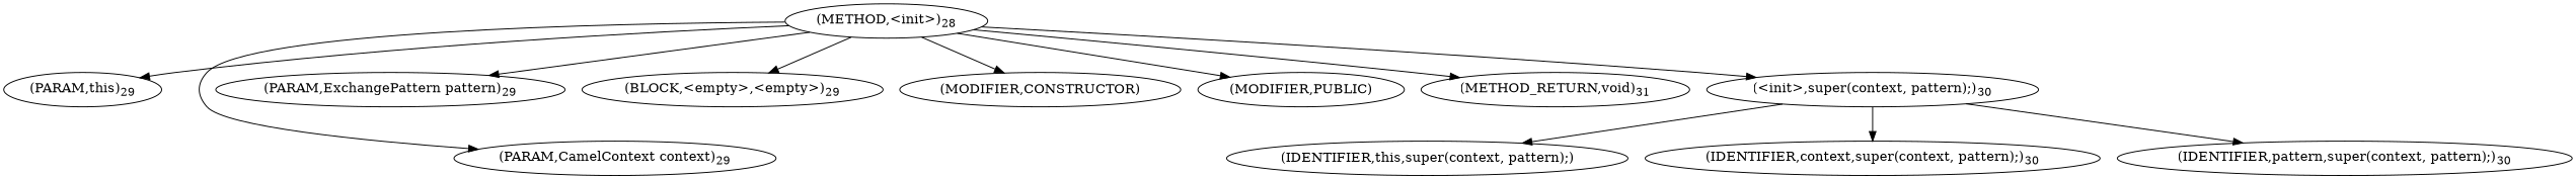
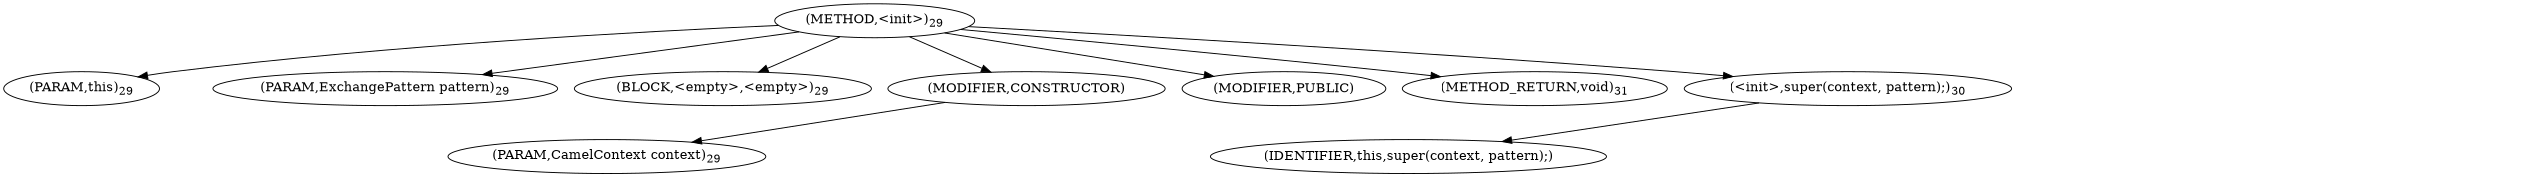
  digraph {
-   n1 [label=<(METHOD,&lt;init&gt;)<SUB>28</SUB>>]
+   n1 [label=<(METHOD,&lt;init&gt;)<SUB>29</SUB>>]
    n2 [label=<(PARAM,this)<SUB>29</SUB>>]
    n3 [label=<(PARAM,CamelContext context)<SUB>29</SUB>>]
    n4 [label=<(PARAM,ExchangePattern pattern)<SUB>29</SUB>>]
    n5 [label=<(BLOCK,&lt;empty&gt;,&lt;empty&gt;)<SUB>29</SUB>>]
    n6 [label=<(MODIFIER,CONSTRUCTOR)>]
    n7 [label=<(MODIFIER,PUBLIC)>]
    n8 [label=<(METHOD_RETURN,void)<SUB>31</SUB>>]
    n9 [label=<(&lt;init&gt;,super(context, pattern);)<SUB>30</SUB>>]
    n10 [label=<(IDENTIFIER,this,super(context, pattern);)>]
-   n11 [label=<(IDENTIFIER,context,super(context, pattern);)<SUB>30</SUB>>]
-   n12 [label=<(IDENTIFIER,pattern,super(context, pattern);)<SUB>30</SUB>>]
    n1 -> n2
-   n1 -> n3
+   n6 -> n3
    n1 -> n4
    n1 -> n5
    n1 -> n6
    n1 -> n7
    n1 -> n8
    n1 -> n9
    n9 -> n10
-   n9 -> n11
-   n9 -> n12
  }
